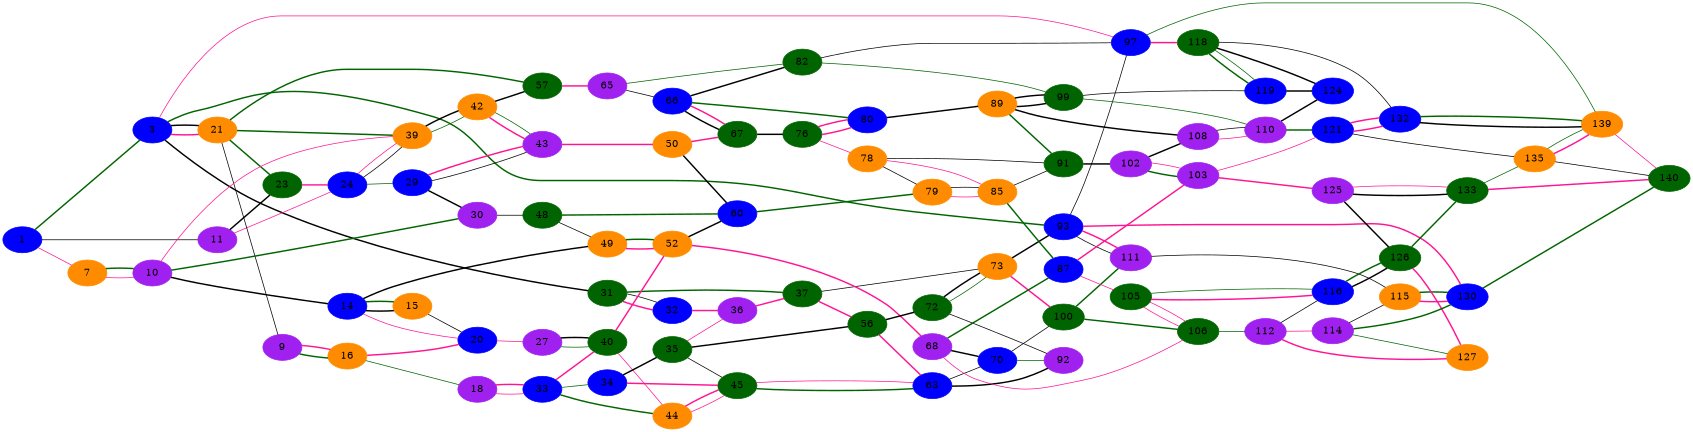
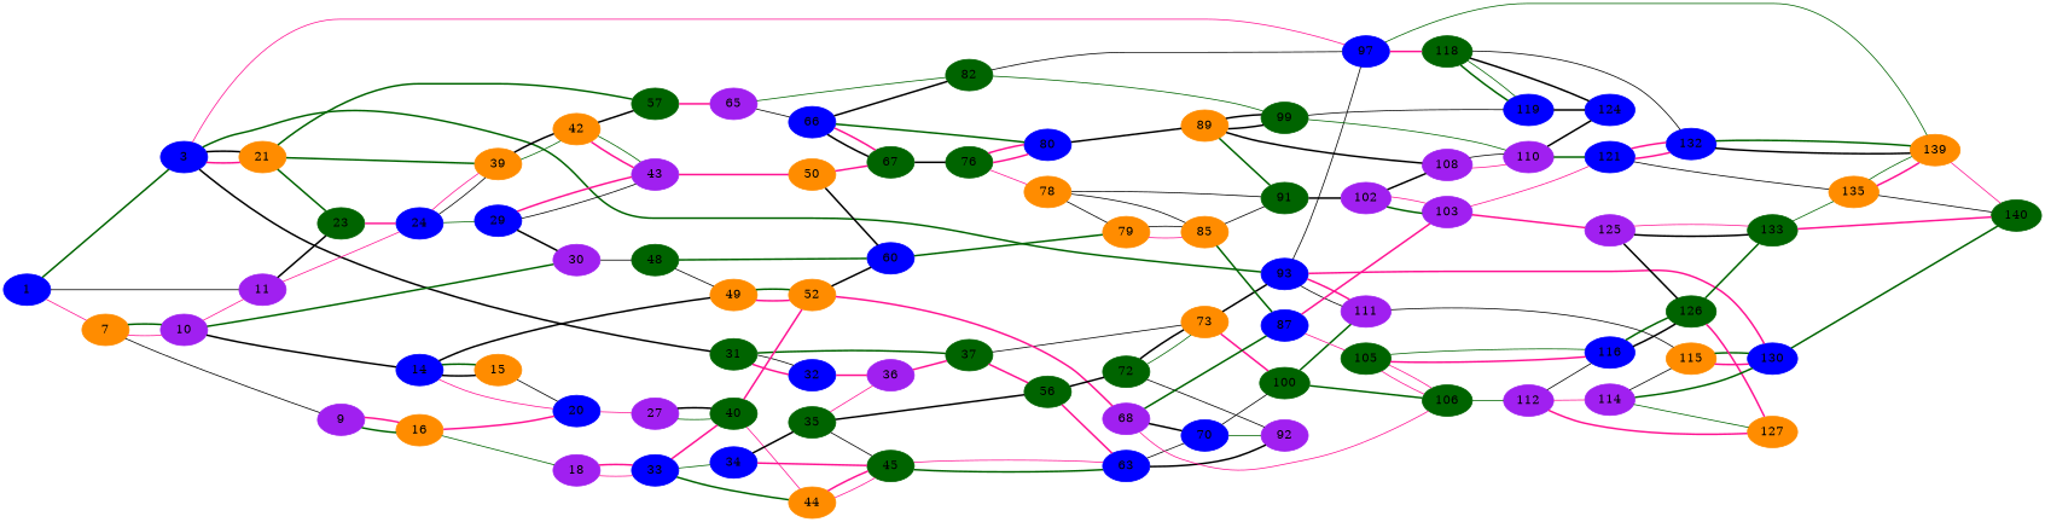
  graph {
    rankdir=LR
    node [color=blue style=filled]
    edge [color=deeppink style=bold]
    1 [super="+2"]
    3 [super="+4"]
    7 [color=darkorange super="+8"]
    11 [color=purple super="+12"]
    21 [color=darkorange super="+22"]
    31 [color=darkgreen]
    93 [super="+94"]
    97 [super="+98"]
    9 [color=purple]
    10 [color=purple super="+13"]
    23 [color=darkgreen]
    24 [super="+25"]
    39 [color=darkorange]
    57 [color=darkgreen super="+58"]
    32
    37 [color=darkgreen super="+38"]
    111 [color=purple]
    130 [super="+138"]
    118 [color=darkgreen super="+131"]
    139 [color=darkorange super="+142"]
    16 [color=darkorange super="+17"]
    18 [color=purple super="+19"]
    33 [super="+41"]
    14 [super="+28"]
    30 [color=purple super="+47"]
    15 [color=darkorange]
    20 [super="+26"]
    49 [color=darkorange]
    48 [color=darkgreen super="+59"]
    29
    27 [color=purple]
    52 [color=darkorange super="+53"]
    40 [color=darkgreen super="+54"]
    34
    44 [color=darkorange]
    42 [color=darkorange]
    65 [color=purple super="+75"]
    43 [color=purple]
    50 [color=darkorange super="+62"]
    60 [super="+61"]
    36 [color=purple]
    56 [color=darkgreen super="+64"]
    73 [color=darkorange super="+74"]
    35 [color=darkgreen super="+55"]
    45 [color=darkgreen super="+46"]
    63 [super="+71"]
    72 [color=darkgreen]
    100 [color=darkgreen super="+101"]
    68 [color=purple super="+69"]
    67 [color=darkgreen]
    70 [super="+96"]
    92 [color=purple]
    79 [color=darkorange]
    76 [color=darkgreen super="+77"]
    87 [super="+104"]
    106 [color=darkgreen super="+107"]
    66 [super="+81"]
    82 [color=darkgreen super="+83"]
    85 [color=darkorange super="+86"]
    80 [super="+84"]
    99 [color=darkgreen super="+109"]
    89 [color=darkorange super="+90"]
    78 [color=darkorange super="+88"]
    103 [color=purple super="+123"]
    105 [color=darkgreen]
    112 [color=purple super="+113"]
    91 [color=darkgreen super="+95"]
    102 [color=purple]
    108 [color=purple]
    110 [color=purple super="+120"]
    119
    121 [super="+122"]
    125 [color=purple]
    116 [super="+117"]
    115 [color=darkorange]
    140 [color=darkgreen super="+141"]
    124
    132
    135 [color=darkorange super="+136"]
    126 [color=darkgreen super="+128"]
    133 [color=darkgreen super="+134"]
    114 [color=purple super="+137"]
    127 [color=darkorange super="+129"]
    1 -- 3 [color=darkgreen]
    1 -- 7 [style=solid]
    1 -- 11 [color=black style=solid]
    3 -- 21
    3 -- 21 [color=black]
    3 -- 31 [color=black]
    3 -- 93 [color=darkgreen]
    3 -- 97 [style=solid]
-   21 -- 9 [color=black style=solid]
+   7 -- 9 [color=black style=solid]
    7 -- 10 [style=solid]
    7 -- 10 [color=darkgreen]
    11 -- 23 [color=black]
    11 -- 24 [style=solid]
    21 -- 23 [color=darkgreen]
    21 -- 39 [color=darkgreen]
    21 -- 57 [color=darkgreen]
    31 -- 32
    31 -- 32 [color=black style=solid]
    31 -- 37 [color=darkgreen]
    93 -- 97 [color=black style=solid]
    93 -- 111 [color=black style=solid]
    93 -- 111
    93 -- 130
    97 -- 118
    97 -- 139 [color=darkgreen style=solid]
    9 -- 16 [color=darkgreen]
    9 -- 16
-   10 -- 39 [style=solid]
+   10 -- 11 [style=solid]
    10 -- 14 [color=black]
    10 -- 30 [color=darkgreen]
    23 -- 24
    24 -- 39 [color=black style=solid]
    24 -- 39 [style=solid]
    24 -- 29 [color=darkgreen style=solid]
    39 -- 42 [color=darkgreen style=solid]
    39 -- 42 [color=black]
    57 -- 65 [weight=2]
    32 -- 36
    37 -- 56
    37 -- 73 [color=black style=solid]
    111 -- 115 [color=black style=solid]
    130 -- 140 [color=darkgreen]
    118 -- 119 [color=darkgreen]
    118 -- 119 [color=darkgreen style=solid]
    118 -- 124 [color=black]
    118 -- 132 [color=black style=solid]
    139 -- 140 [style=solid]
    16 -- 18 [color=darkgreen style=solid]
    16 -- 20
    18 -- 33 [style=solid]
    18 -- 33
    33 -- 40
    33 -- 34 [color=darkgreen style=solid]
    33 -- 44 [color=darkgreen]
    14 -- 15 [color=black]
    14 -- 15 [color=darkgreen]
    14 -- 20 [style=solid]
    14 -- 49 [color=black]
    30 -- 48 [color=black style=solid]
    15 -- 20 [color=black style=solid]
    20 -- 27 [style=solid]
    49 -- 52
    49 -- 52 [color=darkgreen]
    48 -- 49 [color=black style=solid]
    48 -- 60 [color=darkgreen]
    29 -- 30 [color=black]
    29 -- 43 [color=black style=solid]
    29 -- 43
    27 -- 40 [color=darkgreen style=solid]
    27 -- 40 [color=black]
    52 -- 60 [color=black]
    52 -- 68
    40 -- 52
    40 -- 44 [style=solid]
    34 -- 35 [color=black]
    34 -- 45
    44 -- 45 [style=solid]
    44 -- 45
    42 -- 57 [color=black]
    42 -- 43
    42 -- 43 [color=darkgreen style=solid]
    65 -- 66 [color=black style=solid]
    65 -- 82 [color=darkgreen style=solid]
    43 -- 50
    50 -- 60 [color=black]
    50 -- 67
    60 -- 79 [color=darkgreen]
    36 -- 37
    56 -- 63
    56 -- 72 [color=black]
    73 -- 93 [color=black]
    73 -- 100
    35 -- 36 [style=solid]
    35 -- 56 [color=black]
    35 -- 45 [color=black style=solid]
    45 -- 63 [color=darkgreen]
    45 -- 63 [style=solid]
    63 -- 70 [color=black style=solid]
    63 -- 92 [color=black]
    72 -- 73 [color=darkgreen style=solid]
    72 -- 73 [color=black]
    72 -- 92 [color=black style=solid]
    100 -- 111 [color=darkgreen]
    100 -- 106 [color=darkgreen]
    68 -- 70 [color=black]
    68 -- 87 [color=darkgreen]
    68 -- 106 [style=solid]
    67 -- 76 [color=black]
    70 -- 100 [color=black style=solid]
    70 -- 92 [color=darkgreen style=solid]
    79 -- 85 [style=solid]
    79 -- 85 [color=black style=solid]
    76 -- 80 [weight=2]
    76 -- 80
    76 -- 78 [style=solid]
    87 -- 103
    87 -- 105 [style=solid]
    106 -- 112 [color=darkgreen style=solid]
    66 -- 67 [color=black]
    66 -- 67
    66 -- 82 [color=black]
    66 -- 80 [color=darkgreen]
    82 -- 97 [color=black style=solid]
    82 -- 99 [color=darkgreen style=solid]
    85 -- 87 [color=darkgreen]
    85 -- 91 [color=black style=solid]
    80 -- 89 [color=black]
    99 -- 110 [color=darkgreen style=solid]
    99 -- 119 [color=black style=solid]
    89 -- 99 [color=black]
    89 -- 99 [color=black]
    89 -- 91 [color=darkgreen]
    89 -- 108 [color=black]
    78 -- 79 [color=black style=solid]
-   78 -- 85 [style=solid]
+   78 -- 85 [color=black style=solid]
    78 -- 91 [color=black style=solid]
    103 -- 121 [style=solid]
    103 -- 125
    105 -- 106 [style=solid]
    105 -- 106 [style=solid]
    105 -- 116
    105 -- 116 [color=darkgreen style=solid]
    112 -- 116 [color=black style=solid]
    112 -- 114 [style=solid]
    112 -- 127
    91 -- 102 [color=black]
    102 -- 103 [color=darkgreen]
    102 -- 103 [style=solid]
    102 -- 108 [color=black]
    108 -- 110 [style=solid]
    108 -- 110 [color=black style=solid]
    110 -- 121 [color=darkgreen]
    110 -- 124 [color=black]
    119 -- 124 [color=black]
    121 -- 132
    121 -- 132
    121 -- 135 [color=black style=solid]
    125 -- 126 [color=black]
    125 -- 133 [color=black]
    125 -- 133 [style=solid]
    116 -- 126 [color=black]
    116 -- 126 [color=darkgreen]
    115 -- 130
    115 -- 130 [color=darkgreen]
    132 -- 139 [color=black]
    132 -- 139 [color=darkgreen]
    135 -- 139
    135 -- 139 [color=darkgreen style=solid]
    135 -- 140 [color=black style=solid]
    126 -- 133 [color=darkgreen]
    126 -- 127
    133 -- 140
    133 -- 135 [color=darkgreen style=solid]
    114 -- 130 [color=darkgreen]
    114 -- 115 [color=black style=solid]
    114 -- 127 [color=darkgreen style=solid]
  }
